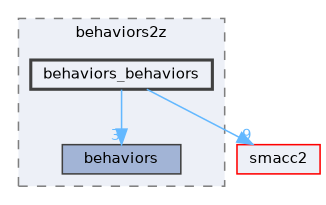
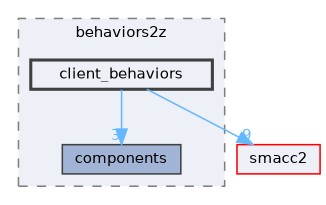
  digraph {
    compound=true
    node [color=grey25 fillcolor="#edf0f7" fontname=Helvetica fontsize=10 shape=box style=filled]
    edge [color=steelblue1 fontcolor=steelblue1 fontname=Helvetica fontsize=10 labeldistance=1.5 labelfontname=Helvetica labelfontsize=10]
-   n1 [fillcolor="#a2b4d6" height=0.2 label=behaviors width=0.4]
-   n2 [height=0.2 label=behaviors_behaviors style="filled,bold" width=0.4]
+   n1 [fillcolor="#a2b4d6" height=0.2 label=components width=0.4]
+   n2 [height=0.2 label=client_behaviors style="filled,bold" width=0.4]
    n3 [color=red height=0.2 label=smacc2 width=0.4]
    subgraph cluster_1 {
      bgcolor="#edf0f7"
      fontname=Helvetica
      fontsize=10
      label=behaviors2z
      pencolor=grey50
      style="filled,dashed"
      n1
      n2
    }
    n2 -> n1 [headlabel=3]
    n2 -> n3 [headlabel=9]
  }
